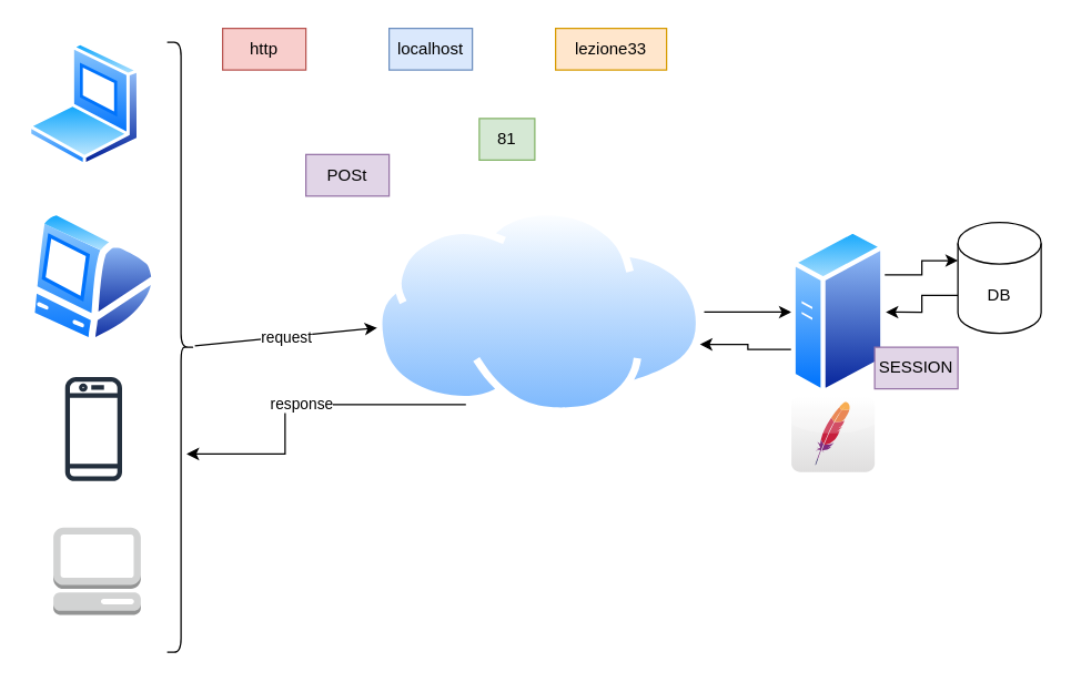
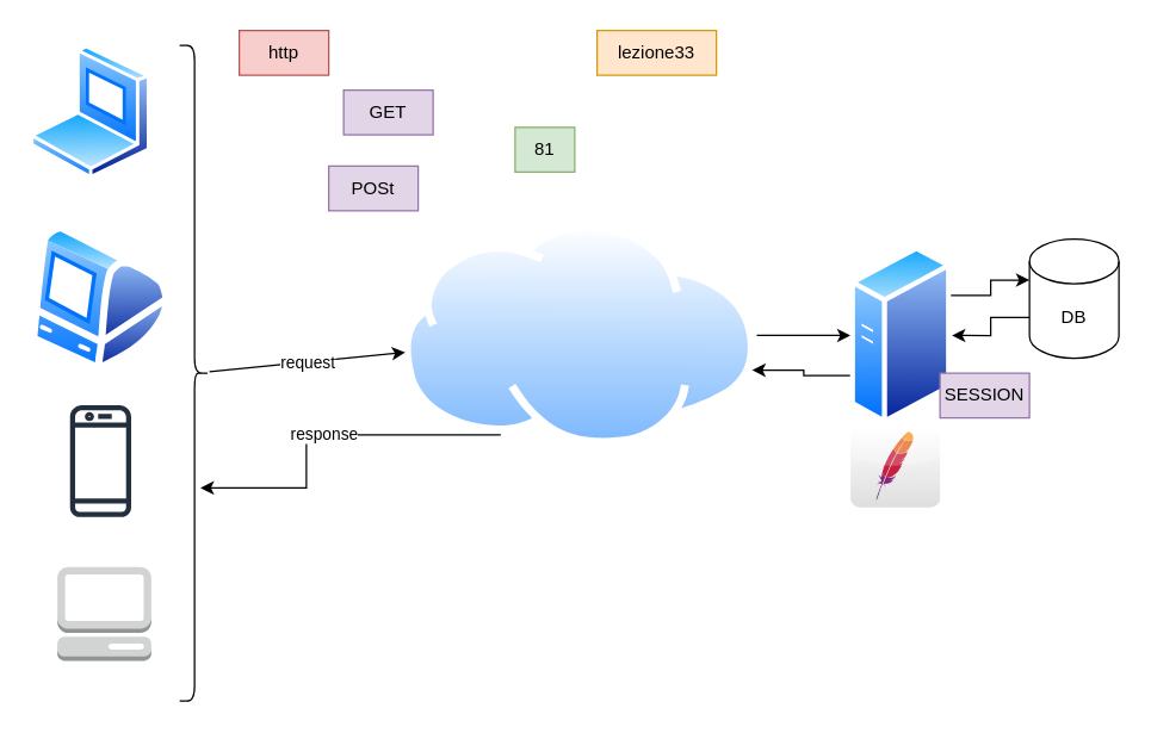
  <mxCell id="0" />
  <mxCell id="1" parent="0" />
  <mxCell id="2" value="" style="image;aspect=fixed;perimeter=ellipsePerimeter;html=1;align=center;shadow=0;dashed=0;spacingTop=3;image=img/lib/active_directory/laptop_client.svg;" vertex="1" parent="1"><mxGeometry x="20" y="30" width="81" height="90" as="geometry" /></mxCell>
  <mxCell id="3" value="" style="image;aspect=fixed;perimeter=ellipsePerimeter;html=1;align=center;shadow=0;dashed=0;spacingTop=3;image=img/lib/active_directory/mac_client.svg;" vertex="1" parent="1"><mxGeometry x="20" y="150" width="94" height="100" as="geometry" /></mxCell>
  <mxCell id="4" value="" style="sketch=0;outlineConnect=0;fontColor=#232F3E;gradientColor=none;fillColor=#232F3D;strokeColor=none;dashed=0;verticalLabelPosition=bottom;verticalAlign=top;align=center;html=1;fontSize=12;fontStyle=0;aspect=fixed;pointerEvents=1;shape=mxgraph.aws4.mobile_client;" vertex="1" parent="1"><mxGeometry x="46.5" y="270" width="41" height="78" as="geometry" /></mxCell>
  <mxCell id="5" value="" style="outlineConnect=0;dashed=0;verticalLabelPosition=bottom;verticalAlign=top;align=center;html=1;shape=mxgraph.aws3.management_console;fillColor=#D2D3D3;gradientColor=none;" vertex="1" parent="1"><mxGeometry x="38" y="380" width="63" height="63" as="geometry" /></mxCell>
  <mxCell id="6" value="" style="shape=curlyBracket;whiteSpace=wrap;html=1;rounded=1;flipH=1;labelPosition=right;verticalLabelPosition=middle;align=left;verticalAlign=middle;" vertex="1" parent="1"><mxGeometry x="120" y="30" width="20" height="440" as="geometry" /></mxCell>
  <mxCell id="7" style="edgeStyle=orthogonalEdgeStyle;rounded=0;orthogonalLoop=1;jettySize=auto;html=1;exitX=1;exitY=0.5;exitDx=0;exitDy=0;entryX=0;entryY=0.5;entryDx=0;entryDy=0;" edge="1" parent="1" source="9" target="13"><mxGeometry relative="1" as="geometry" /></mxCell>
  <mxCell id="8" value="response" style="edgeStyle=orthogonalEdgeStyle;rounded=0;orthogonalLoop=1;jettySize=auto;html=1;exitX=0.25;exitY=1;exitDx=0;exitDy=0;entryX=0.3;entryY=0.675;entryDx=0;entryDy=0;entryPerimeter=0;" edge="1" parent="1" source="9" target="6"><mxGeometry relative="1" as="geometry" /></mxCell>
  <mxCell id="9" value="" style="image;aspect=fixed;perimeter=ellipsePerimeter;html=1;align=center;shadow=0;dashed=0;spacingTop=3;image=img/lib/active_directory/internet_cloud.svg;" vertex="1" parent="1"><mxGeometry x="270" y="150" width="237.1" height="149.37" as="geometry" /></mxCell>
  <mxCell id="10" value="request" style="endArrow=classic;html=1;rounded=0;" edge="1" parent="1" source="6" target="9"><mxGeometry width="50" height="50" relative="1" as="geometry"><mxPoint x="350" y="380" as="sourcePoint" /><mxPoint x="400" y="330" as="targetPoint" /></mxGeometry></mxCell>
  <mxCell id="11" style="edgeStyle=orthogonalEdgeStyle;rounded=0;orthogonalLoop=1;jettySize=auto;html=1;exitX=1;exitY=0.25;exitDx=0;exitDy=0;entryX=0;entryY=0;entryDx=0;entryDy=27.5;entryPerimeter=0;" edge="1" parent="1" source="13" target="17"><mxGeometry relative="1" as="geometry" /></mxCell>
  <mxCell id="12" style="edgeStyle=orthogonalEdgeStyle;rounded=0;orthogonalLoop=1;jettySize=auto;html=1;exitX=0;exitY=0.75;exitDx=0;exitDy=0;entryX=0.987;entryY=0.656;entryDx=0;entryDy=0;entryPerimeter=0;" edge="1" parent="1" source="13" target="9"><mxGeometry relative="1" as="geometry" /></mxCell>
  <mxCell id="13" value="" style="image;aspect=fixed;perimeter=ellipsePerimeter;html=1;align=center;shadow=0;dashed=0;spacingTop=3;image=img/lib/active_directory/generic_server.svg;" vertex="1" parent="1"><mxGeometry x="570" y="163.97" width="68" height="121.43" as="geometry" /></mxCell>
  <mxCell id="14" value="" style="shape=image;html=1;verticalAlign=top;verticalLabelPosition=bottom;labelBackgroundColor=#ffffff;imageAspect=0;aspect=fixed;image=https://cdn3.iconfinder.com/data/icons/essential-pack/32/57-File_Format-Php-128.png" vertex="1" parent="1"><mxGeometry x="570" y="95.97" width="68" height="68" as="geometry" /></mxCell>
  <mxCell id="15" value="" style="dashed=0;outlineConnect=0;html=1;align=center;labelPosition=center;verticalLabelPosition=bottom;verticalAlign=top;shape=mxgraph.webicons.apache;gradientColor=#DFDEDE" vertex="1" parent="1"><mxGeometry x="570" y="285.6" width="60" height="54.4" as="geometry" /></mxCell>
  <mxCell id="16" style="edgeStyle=orthogonalEdgeStyle;rounded=0;orthogonalLoop=1;jettySize=auto;html=1;exitX=0;exitY=0;exitDx=0;exitDy=52.5;exitPerimeter=0;entryX=1;entryY=0.5;entryDx=0;entryDy=0;" edge="1" parent="1" source="17" target="13"><mxGeometry relative="1" as="geometry" /></mxCell>
  <mxCell id="17" value="DB" style="shape=cylinder3;whiteSpace=wrap;html=1;boundedLbl=1;backgroundOutline=1;size=15;" vertex="1" parent="1"><mxGeometry x="690" y="160" width="60" height="80" as="geometry" /></mxCell>
  <mxCell id="18" value="http" style="text;html=1;strokeColor=#b85450;fillColor=#f8cecc;align=center;verticalAlign=middle;whiteSpace=wrap;rounded=0;" vertex="1" parent="1"><mxGeometry x="160" y="20" width="60" height="30" as="geometry" /></mxCell>
- <mxCell id="19" value="localhost" style="text;html=1;strokeColor=#6c8ebf;fillColor=#dae8fc;align=center;verticalAlign=middle;whiteSpace=wrap;rounded=0;" vertex="1" parent="1"><mxGeometry x="280" y="20" width="60" height="30" as="geometry" /></mxCell>
  <mxCell id="20" value="81" style="text;html=1;strokeColor=#82b366;fillColor=#d5e8d4;align=center;verticalAlign=middle;whiteSpace=wrap;rounded=0;" vertex="1" parent="1"><mxGeometry x="345" y="85" width="40" height="30" as="geometry" /></mxCell>
  <mxCell id="21" value="lezione33" style="text;html=1;strokeColor=#d79b00;fillColor=#ffe6cc;align=center;verticalAlign=middle;whiteSpace=wrap;rounded=0;" vertex="1" parent="1"><mxGeometry x="400" y="20" width="80" height="30" as="geometry" /></mxCell>
  <mxCell id="22" value="POSt" style="text;html=1;strokeColor=#9673a6;fillColor=#e1d5e7;align=center;verticalAlign=middle;whiteSpace=wrap;rounded=0;" vertex="1" parent="1"><mxGeometry x="220" y="110.97" width="60" height="30" as="geometry" /></mxCell>
+ <mxCell id="23" value="GET" style="text;html=1;strokeColor=#9673a6;fillColor=#e1d5e7;align=center;verticalAlign=middle;whiteSpace=wrap;rounded=0;" vertex="1" parent="1"><mxGeometry x="230" y="60" width="60" height="30" as="geometry" /></mxCell>
  <mxCell id="24" value="SESSION" style="text;html=1;strokeColor=#9673a6;fillColor=#e1d5e7;align=center;verticalAlign=middle;whiteSpace=wrap;rounded=0;" vertex="1" parent="1"><mxGeometry x="630" y="250" width="60" height="30" as="geometry" /></mxCell>
